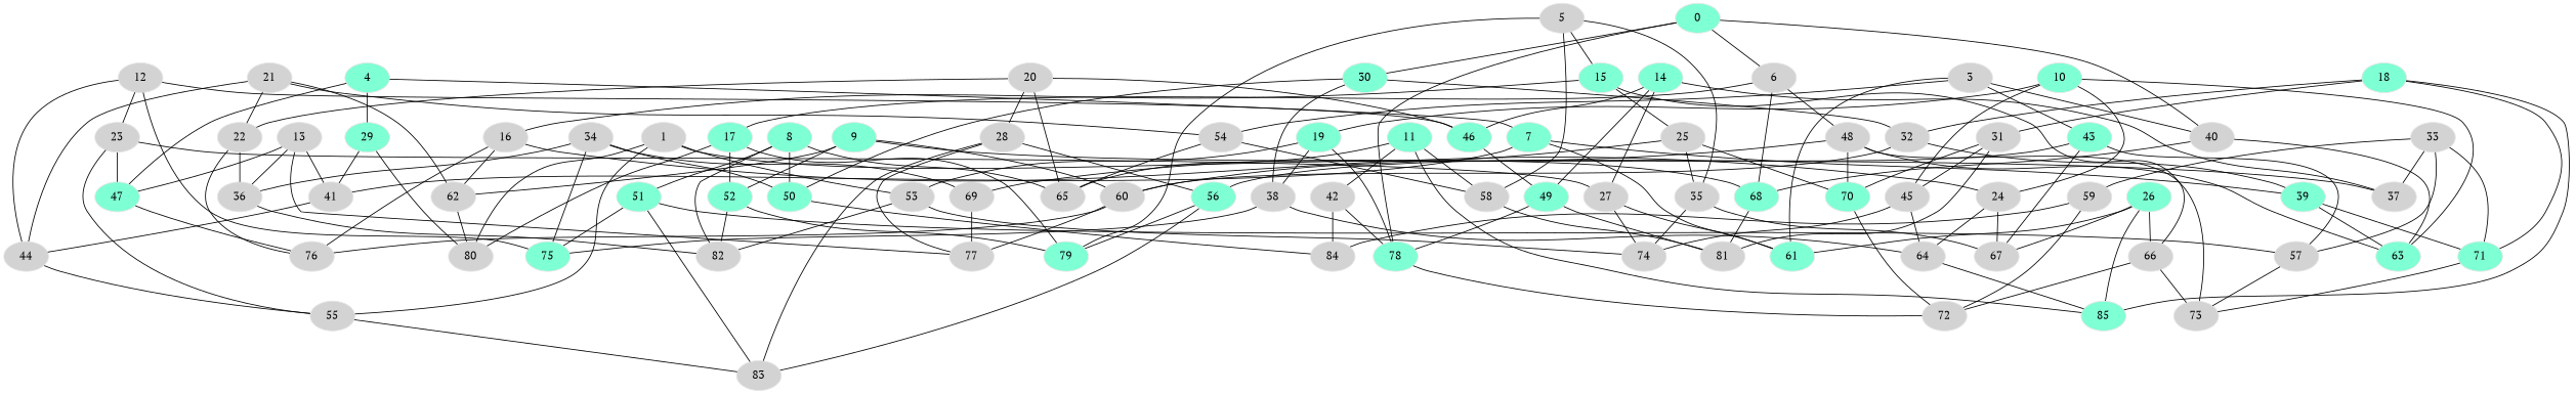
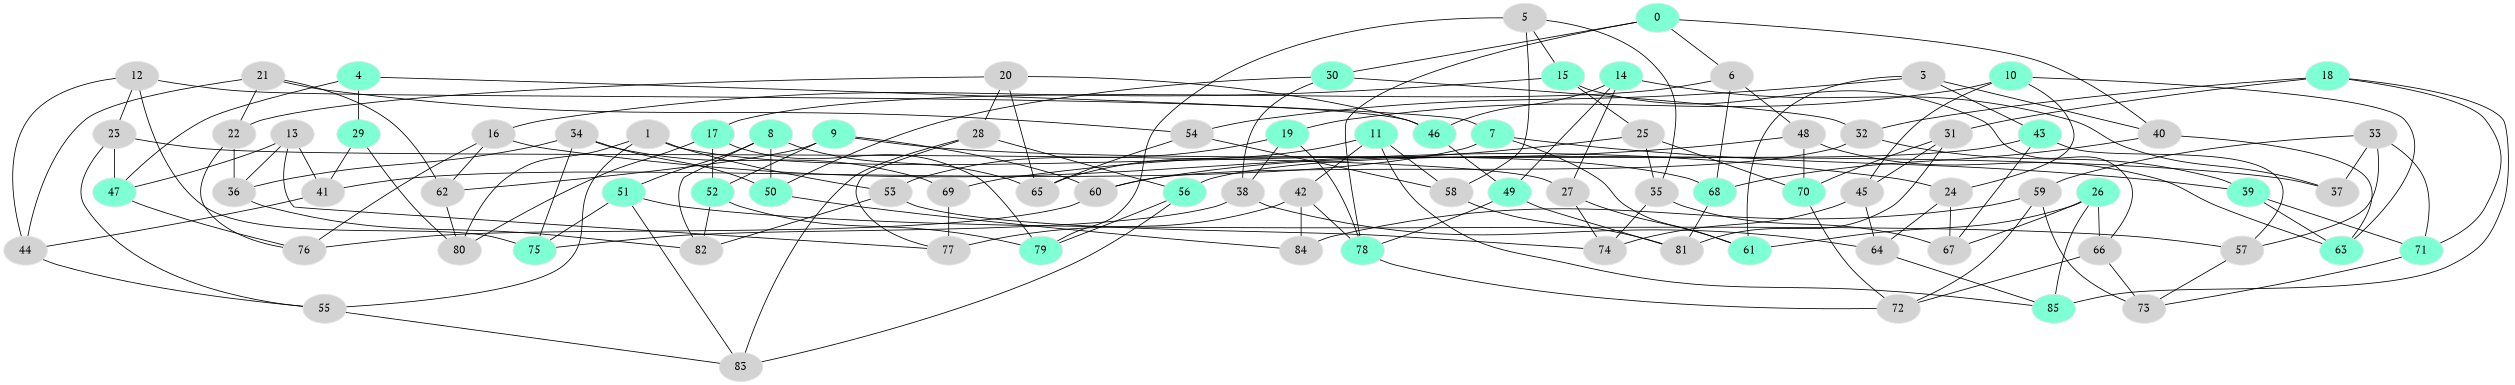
  graph {
    fontname="PT Serif"
    node [color=gray90 fillcolor=lightgrey fontname="PT Serif" style=filled]
    edge [fontname="PT Serif"]
    1
    53
    55
    68 [fillcolor=aquamarine]
    80
    82
    74
    83
    81
    n10 [fillcolor=aquamarine label=0]
    6
    30 [fillcolor=aquamarine]
    40
    78 [fillcolor=aquamarine]
    17 [fillcolor=aquamarine]
    48
    50 [fillcolor=aquamarine]
    32
    38
    63 [fillcolor=aquamarine]
    72
    3
    43 [fillcolor=aquamarine]
    54
    61 [fillcolor=aquamarine]
    67
    56 [fillcolor=aquamarine]
    57
    58
    65
    4 [fillcolor=aquamarine]
    7 [fillcolor=aquamarine]
    29 [fillcolor=aquamarine]
    47 [fillcolor=aquamarine]
    39 [fillcolor=aquamarine]
    41
    76
    15 [fillcolor=aquamarine]
    5
    35
    79 [fillcolor=aquamarine]
    16
    25
    66
    52 [fillcolor=aquamarine]
    70 [fillcolor=aquamarine]
    69
    71 [fillcolor=aquamarine]
    44
    8 [fillcolor=aquamarine]
    51 [fillcolor=aquamarine]
    84
    75 [fillcolor=aquamarine]
    9 [fillcolor=aquamarine]
    37
    60
    62
    10 [fillcolor=aquamarine]
    19 [fillcolor=aquamarine]
    24
    45
    64
    11 [fillcolor=aquamarine]
    42
    85 [fillcolor=aquamarine]
    77
    12
    23
    46 [fillcolor=aquamarine]
    27
    49 [fillcolor=aquamarine]
    13
    36
    14 [fillcolor=aquamarine]
    73
    18 [fillcolor=aquamarine]
    31
    20
    22
    28
    21
    26 [fillcolor=aquamarine]
    33
    59
    34
    1 -- 53
    1 -- 55
    1 -- 68
    1 -- 80
    53 -- 82
    53 -- 74
    55 -- 83
    68 -- 81
    n10 -- 6
    n10 -- 30
    n10 -- 40
    n10 -- 78
    6 -- 68
    6 -- 17
    6 -- 48
    30 -- 50
    30 -- 32
    30 -- 38
    40 -- 68
    40 -- 63
    78 -- 72
    17 -- 80
    17 -- 79
    17 -- 52
    48 -- 63
    48 -- 70
    48 -- 69
    50 -- 84
    32 -- 39
    32 -- 60
    38 -- 75
    38 -- 64
    3 -- 40
    3 -- 43
    3 -- 54
    3 -- 61
    43 -- 67
    43 -- 56
    43 -- 57
    54 -- 58
    54 -- 65
    56 -- 83
    56 -- 79
    57 -- 73
    58 -- 81
    4 -- 7
    4 -- 29
    4 -- 47
    7 -- 61
    7 -- 39
    7 -- 41
    29 -- 80
    29 -- 41
    47 -- 76
    39 -- 63
    39 -- 71
    41 -- 44
    15 -- 16
    15 -- 25
    15 -- 66
    5 -- 58
    5 -- 15
    5 -- 35
    5 -- 79
    35 -- 74
    35 -- 67
    16 -- 76
    16 -- 62
    16 -- 24
    25 -- 35
    25 -- 70
    25 -- 60
    66 -- 72
    66 -- 73
    52 -- 82
    52 -- 79
    70 -- 72
    69 -- 77
    71 -- 73
    44 -- 55
    8 -- 82
    8 -- 50
    8 -- 65
    8 -- 51
    51 -- 83
    51 -- 57
    51 -- 75
    9 -- 52
    9 -- 37
    9 -- 60
    9 -- 62
    60 -- 76
    62 -- 80
    10 -- 63
    10 -- 19
    10 -- 24
    10 -- 45
    19 -- 53
    19 -- 78
    19 -- 38
    24 -- 67
    24 -- 64
    45 -- 74
    45 -- 64
    64 -- 85
    11 -- 58
    11 -- 65
    11 -- 42
    11 -- 85
    42 -- 78
    42 -- 84
-   60 -- 77
+   42 -- 77
    12 -- 44
    12 -- 75
    12 -- 23
    12 -- 46
    23 -- 55
    23 -- 47
    23 -- 27
    46 -- 49
    27 -- 74
    27 -- 61
    49 -- 81
    49 -- 78
    13 -- 47
    13 -- 41
    13 -- 77
    13 -- 36
    36 -- 82
    14 -- 37
    14 -- 46
    14 -- 27
    14 -- 49
    18 -- 32
    18 -- 71
    18 -- 85
    18 -- 31
    31 -- 81
    31 -- 70
    31 -- 45
    20 -- 65
    20 -- 46
    20 -- 22
    20 -- 28
    22 -- 76
    22 -- 36
    28 -- 83
    28 -- 56
    28 -- 77
    21 -- 54
    21 -- 44
    21 -- 62
    21 -- 22
    26 -- 61
    26 -- 67
    26 -- 66
    26 -- 85
    33 -- 57
    33 -- 71
    33 -- 37
    33 -- 59
    59 -- 72
    59 -- 84
-   48 -- 73
+   59 -- 73
    34 -- 50
    34 -- 69
    34 -- 75
    34 -- 36
  }
